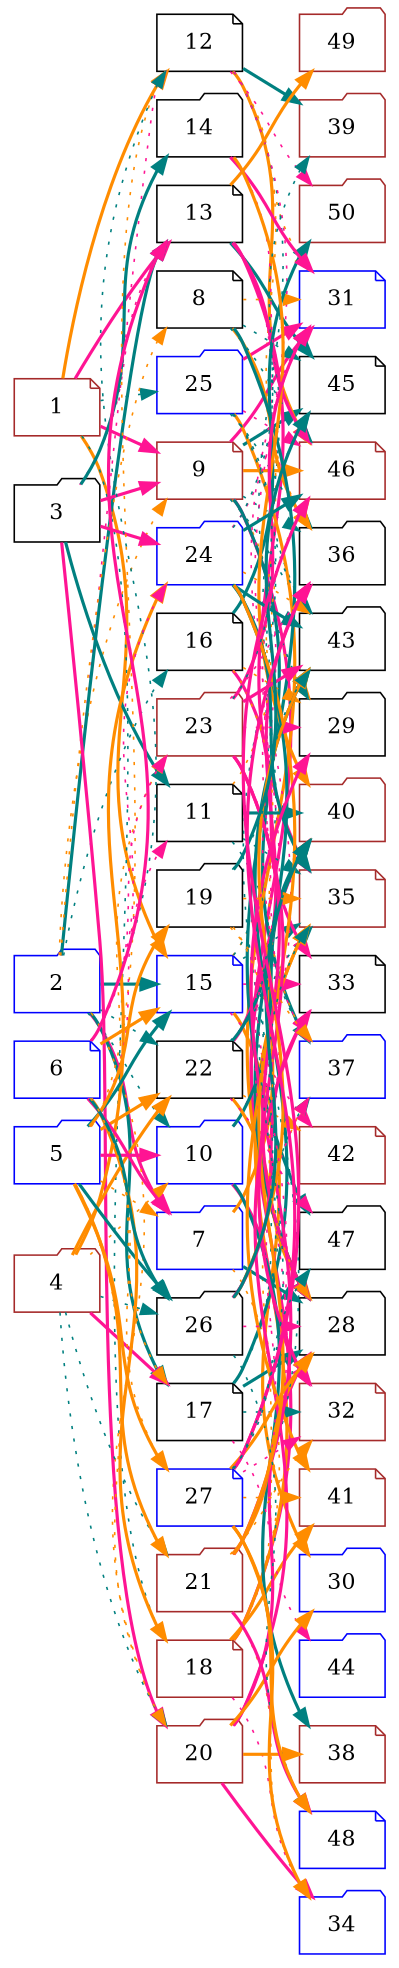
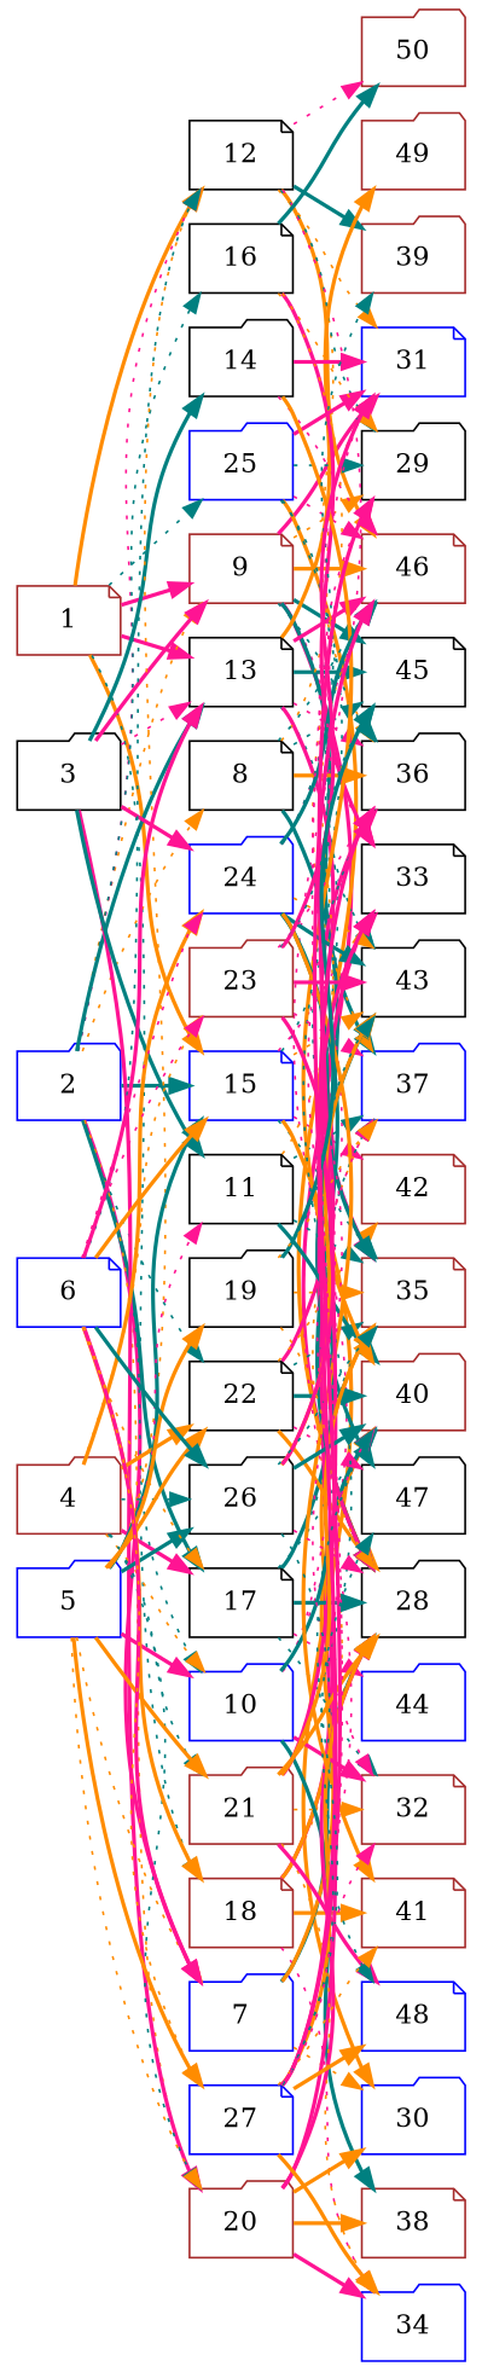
  digraph {
    rankdir=LR
    node [alpha=0.03 color=black shape=folder]
    edge [color=teal style=dotted]
    1 [color=brown expect_size=5172282979396290560 shape=note]
    9 [alpha=0.08 color=brown expect_size=14696802952769406 shape=note]
    12 [alpha=0.04 expect_size=428683356290867712 shape=note]
    13 [alpha=0.13 expect_size=101621796999793424 shape=note]
    15 [alpha=0.17 color=blue expect_size=3030278853277120000 shape=note]
    18 [alpha=0.02 color=brown expect_size=94044265959833360 shape=note]
    25 [alpha=0.01 color=blue expect_size=31832475627800696]
    28 [alpha=0.20 expect_size=128447305709722271744]
    43 [alpha=0.16 expect_size=12848764977759318441984]
    31 [alpha=0.07 color=blue expect_size=130763617938897840 shape=note]
    36 [expect_size=16478553149896916992000]
    45 [alpha=0.19 expect_size=8820566162580653056 shape=note]
    46 [alpha=0.12 color=brown expect_size=98302566199438848 shape=note]
    29 [alpha=0.16 expect_size=449449275713792576]
    33 [alpha=0.05 expect_size=887621947910059520 shape=note]
    37 [alpha=0.12 color=blue expect_size=2900272418576563200]
    40 [alpha=0.09 color=brown expect_size=16103408956382286]
    39 [alpha=0.15 color=brown expect_size=3929000272218554368000]
    50 [alpha=0.09 color=brown expect_size=40507435630222576]
    35 [alpha=0.04 color=brown expect_size=446261832423332992 shape=note]
    49 [alpha=0.09 color=brown expect_size=6827851522303596691456]
    30 [alpha=0.20 color=blue expect_size=191151455305616544]
    42 [alpha=0.19 color=brown expect_size=10595434496996029759488 shape=note]
    34 [alpha=0.18 color=blue expect_size=369847578715931968]
    41 [color=brown expect_size=614415635850493568 shape=note]
    2 [color=blue expect_size=44310690622381080]
    7 [alpha=0.11 color=blue expect_size=11189120002903771136]
    8 [alpha=0.15 expect_size=5742375260464538 shape=note]
    10 [color=blue expect_size=4408982756306824]
    16 [alpha=0.11 expect_size=118669145392863600 shape=note]
    17 [alpha=0.06 expect_size=642108973365819264 shape=note]
    20 [alpha=0.06 color=brown expect_size=1101203898420361088]
    22 [alpha=0.08 expect_size=4741921227109597970432 shape=note]
    47 [alpha=0.01 expect_size=10661439684418207744000]
    32 [alpha=0.12 color=brown expect_size=21125493639207440 shape=note]
    38 [alpha=0.02 color=brown expect_size=318774099495092224000 shape=note]
    44 [alpha=0.20 color=blue expect_size=1926617258516283392000]
    3 [alpha=0.18 expect_size=74189339315142656000]
    11 [alpha=0.00 expect_size=54606262466883720 shape=note]
    14 [alpha=0.04 expect_size=43737175228383096]
    24 [alpha=0.11 color=blue expect_size=49402786085271024]
    4 [alpha=0.12 color=brown expect_size=47416680284286616]
    21 [alpha=0.05 color=brown expect_size=14902235703033645236224]
    23 [alpha=0.01 color=brown expect_size=95304722379598016]
    26 [alpha=0.08 expect_size=115558715918525661184]
    48 [alpha=0.19 color=blue expect_size=12939935006089252175872 shape=note]
    5 [alpha=0.19 color=blue expect_size=157384743856356982784]
    19 [alpha=0.09 expect_size=1384721099136306249728]
    27 [alpha=0.01 color=blue expect_size=12121901411584629014528 shape=note]
    6 [alpha=0.05 color=blue expect_size=32159325357809720 shape=note]
    1 -> 9 [color=deeppink style=bold]
    1 -> 12 [color=darkorange style=bold]
    1 -> 13 [color=deeppink style=bold]
    1 -> 15 [color=darkorange style=bold]
    1 -> 18
    1 -> 25
    9 -> 28 [color=deeppink style=bold]
    9 -> 43
    9 -> 31 [color=deeppink style=bold]
    9 -> 36
    9 -> 45 [style=bold]
    9 -> 46 [color=darkorange style=bold]
    9 -> 29 [color=darkorange]
    9 -> 33 [color=deeppink]
    9 -> 37 [style=bold]
    12 -> 31 [color=darkorange]
    12 -> 36 [color=darkorange]
    12 -> 46 [color=darkorange style=bold]
    12 -> 29
    12 -> 40 [color=deeppink]
    12 -> 39 [style=bold]
    12 -> 50 [color=deeppink]
    13 -> 43
    13 -> 36 [color=deeppink]
    13 -> 45 [style=bold]
    13 -> 46 [color=deeppink style=bold]
    13 -> 40
    13 -> 35 [color=deeppink style=bold]
    13 -> 49 [color=darkorange style=bold]
    15 -> 43 [color=darkorange]
    15 -> 46
    15 -> 33 [color=deeppink]
    15 -> 35
    15 -> 30 [color=darkorange style=bold]
    15 -> 42 [color=deeppink]
    18 -> 28 [color=darkorange]
    18 -> 37 [color=darkorange]
    18 -> 40 [color=deeppink style=bold]
    18 -> 35 [color=darkorange style=bold]
    18 -> 34 [color=deeppink]
    18 -> 41 [color=darkorange style=bold]
    25 -> 28 [color=darkorange style=bold]
-   25 -> 43
+   25 -> 29
    25 -> 31 [color=deeppink style=bold]
    25 -> 36
    25 -> 46 [color=deeppink]
    25 -> 35
    2 -> 9 [color=darkorange]
    2 -> 12 [color=deeppink]
    2 -> 13 [style=bold]
    2 -> 15 [style=bold]
    2 -> 7 [color=deeppink style=bold]
    2 -> 8 [color=darkorange]
    2 -> 10
    2 -> 16
    2 -> 17 [style=bold]
    2 -> 20 [color=darkorange]
    2 -> 22
    7 -> 28 [style=bold]
    7 -> 43 [color=deeppink]
    7 -> 40 [color=darkorange style=bold]
    7 -> 30 [color=darkorange]
    8 -> 31 [color=darkorange]
    8 -> 36 [color=darkorange style=bold]
    8 -> 45
    8 -> 46
    8 -> 40 [color=darkorange]
    8 -> 47 [style=bold]
    10 -> 31 [color=deeppink]
    10 -> 36 [color=deeppink]
    10 -> 40 [style=bold]
    10 -> 32 [color=deeppink style=bold]
    10 -> 38 [style=bold]
    16 -> 29 [color=darkorange]
    16 -> 33 [color=deeppink style=bold]
    16 -> 37 [color=darkorange]
    16 -> 50 [style=bold]
    17 -> 28 [style=bold]
    17 -> 43 [style=bold]
    17 -> 37
    17 -> 40
    17 -> 35
    17 -> 32
    17 -> 44 [color=deeppink]
    20 -> 28 [color=deeppink style=bold]
    20 -> 33 [color=deeppink style=bold]
    20 -> 30 [color=darkorange style=bold]
    20 -> 34 [color=deeppink style=bold]
    20 -> 38 [color=darkorange style=bold]
    22 -> 28 [color=darkorange style=bold]
    22 -> 36 [color=deeppink style=bold]
    22 -> 46 [color=deeppink]
    22 -> 40 [style=bold]
    22 -> 35
    22 -> 42 [color=darkorange]
    22 -> 47 [color=deeppink]
    3 -> 9 [color=deeppink style=bold]
    3 -> 13 [color=deeppink]
    3 -> 20 [color=deeppink style=bold]
    3 -> 11 [style=bold]
    3 -> 14 [style=bold]
    3 -> 24 [color=deeppink style=bold]
    11 -> 46 [color=darkorange]
    11 -> 37
    11 -> 40 [style=bold]
    11 -> 35
    14 -> 31 [color=deeppink style=bold]
    14 -> 46 [color=deeppink]
    14 -> 40 [color=darkorange style=bold]
    24 -> 28 [style=bold]
    24 -> 43 [style=bold]
    24 -> 43 [color=darkorange]
    24 -> 31 [color=deeppink]
    24 -> 46 [style=bold]
    24 -> 39
    24 -> 35 [style=bold]
    24 -> 41 [color=darkorange style=bold]
    4 -> 10 [color=darkorange]
    4 -> 17 [color=deeppink style=bold]
    4 -> 20
    4 -> 22 [color=darkorange style=bold]
    4 -> 24 [color=darkorange style=bold]
    4 -> 21
    4 -> 23 [color=darkorange]
    4 -> 26
    21 -> 28 [color=darkorange style=bold]
    21 -> 36
    21 -> 29 [color=deeppink style=bold]
    21 -> 37 [color=deeppink]
    21 -> 40 [color=deeppink]
    21 -> 35 [color=darkorange style=bold]
    21 -> 34 [color=darkorange]
    21 -> 32 [color=darkorange]
    21 -> 48 [color=deeppink style=bold]
    23 -> 28 [color=deeppink style=bold]
    23 -> 43 [color=deeppink style=bold]
    23 -> 31 [color=deeppink style=bold]
    23 -> 36 [color=deeppink]
    23 -> 45
    23 -> 29 [color=deeppink]
    23 -> 37 [color=deeppink]
-   23 -> 32 [color=deeppink style=bold]
+   23 -> 32 [color=deeppink]
    26 -> 28 [color=deeppink]
    26 -> 43 [color=darkorange style=bold]
    26 -> 33 [color=deeppink style=bold]
    26 -> 40 [style=bold]
    26 -> 35
    26 -> 48
    5 -> 12 [color=darkorange]
    5 -> 15 [style=bold]
    5 -> 7 [color=darkorange]
    5 -> 10 [color=deeppink style=bold]
    5 -> 20 [color=darkorange]
    5 -> 22 [color=darkorange style=bold]
    5 -> 11 [color=deeppink]
    5 -> 21 [color=darkorange style=bold]
    5 -> 26 [style=bold]
    5 -> 19 [color=darkorange style=bold]
    5 -> 27 [color=darkorange style=bold]
    19 -> 28 [color=darkorange]
    19 -> 43
    19 -> 45 [style=bold]
    19 -> 37 [color=darkorange]
    19 -> 35 [color=darkorange]
    27 -> 28 [color=darkorange style=bold]
    27 -> 36 [color=deeppink style=bold]
    27 -> 46 [color=deeppink style=bold]
    27 -> 29 [color=deeppink]
    27 -> 40
    27 -> 34 [color=darkorange style=bold]
    27 -> 41 [color=darkorange]
    27 -> 47
    27 -> 32 [color=deeppink]
    27 -> 48 [color=darkorange style=bold]
    6 -> 12
    6 -> 13 [color=deeppink style=bold]
    6 -> 15 [color=darkorange style=bold]
    6 -> 18 [color=darkorange style=bold]
    6 -> 7 [color=deeppink style=bold]
    6 -> 17 [color=darkorange]
    6 -> 24 [color=deeppink]
    6 -> 23 [color=deeppink]
    6 -> 26 [style=bold]
    6 -> 27 [color=darkorange]
  }
